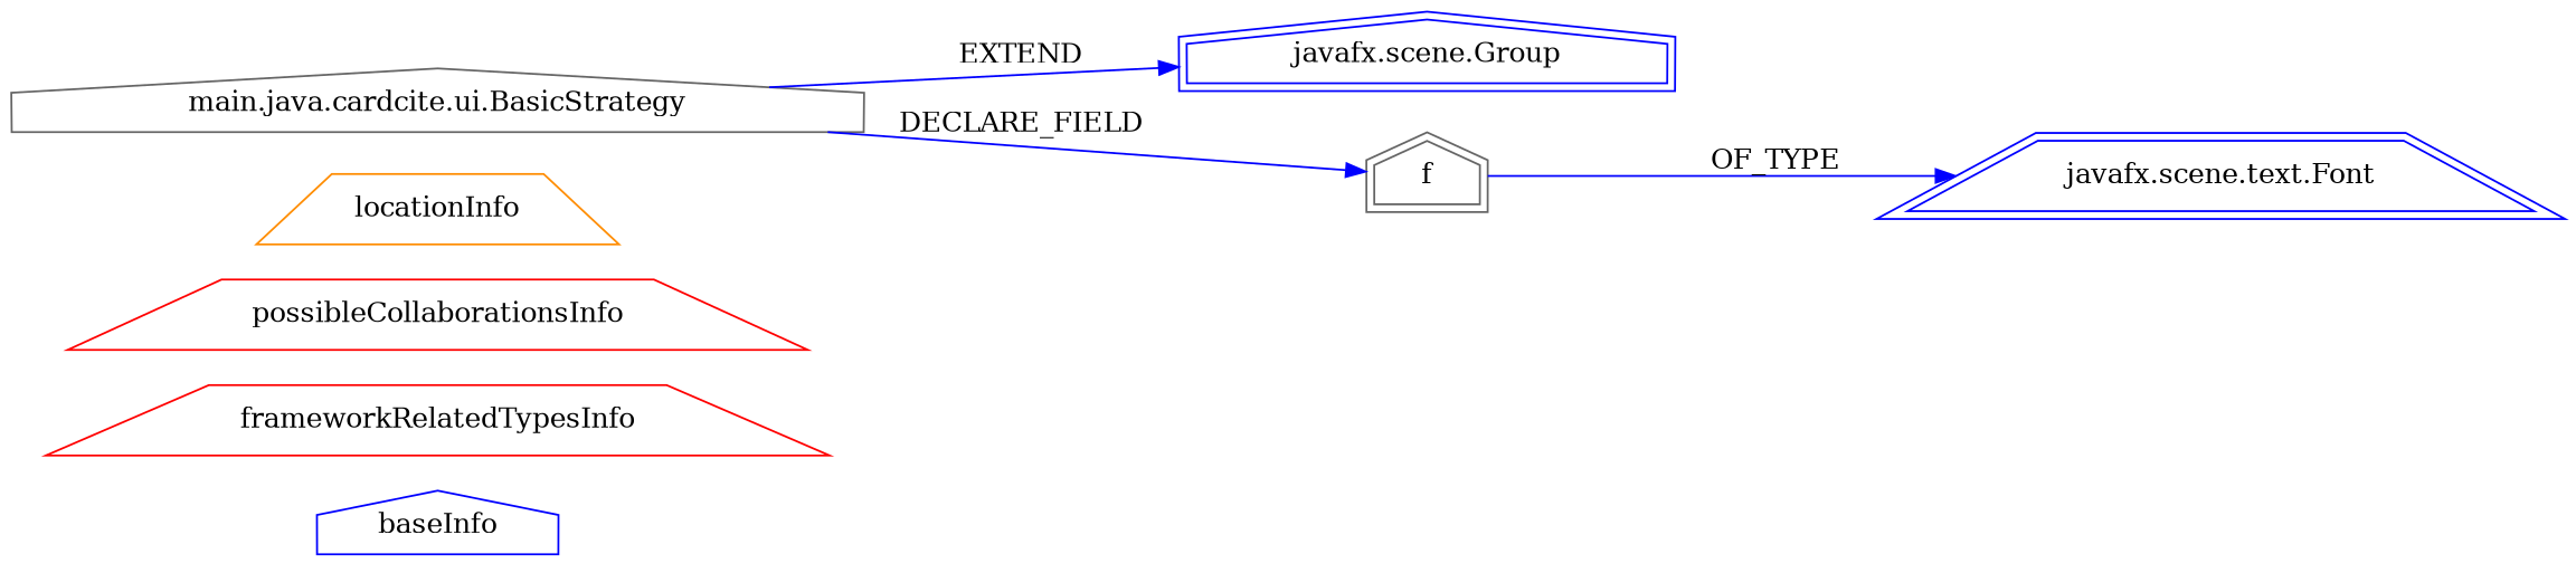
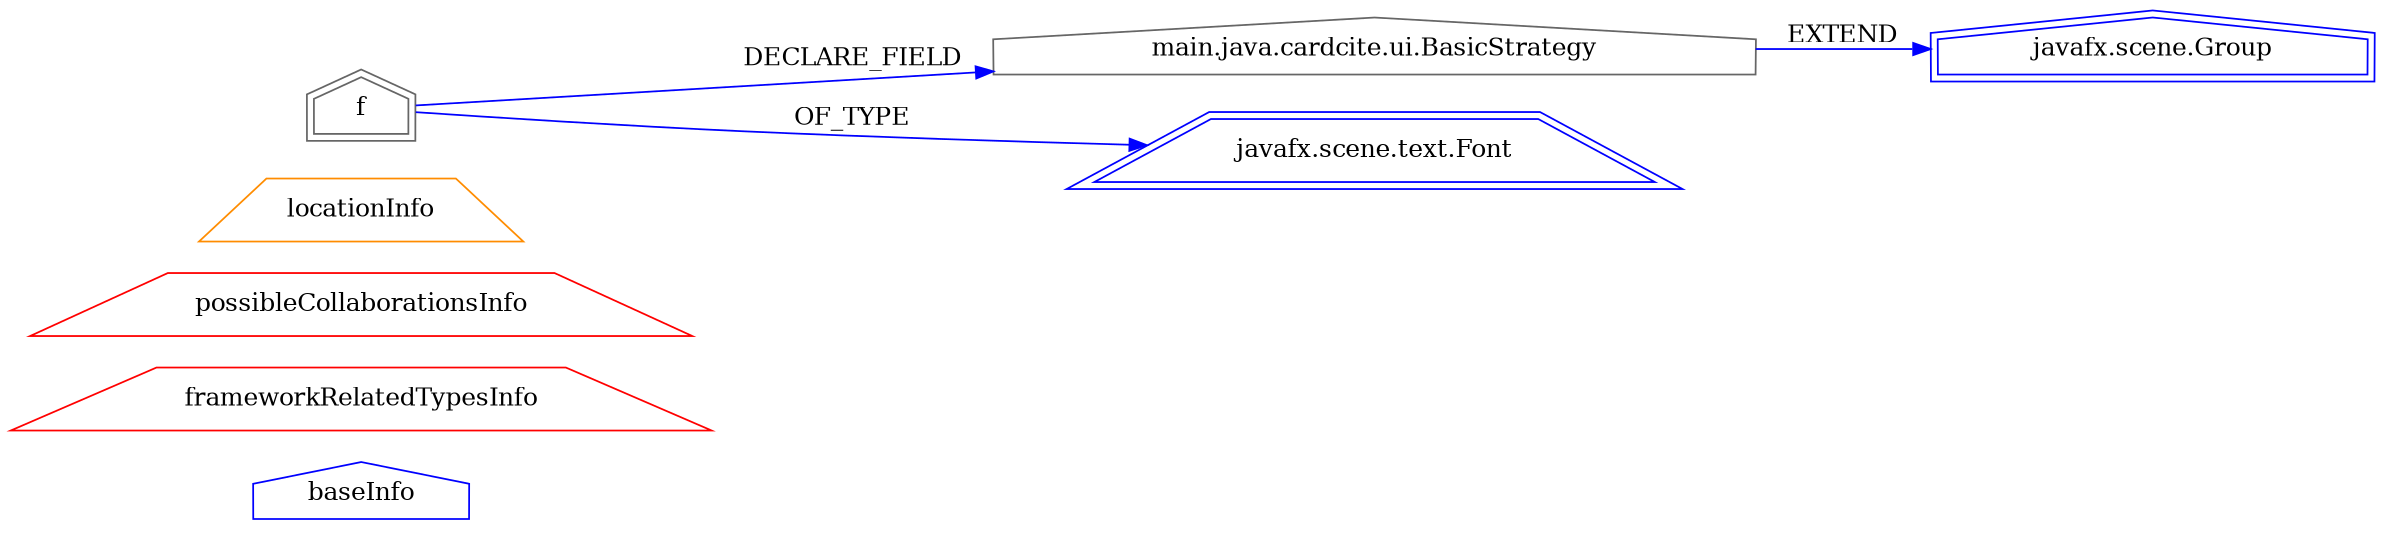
  digraph {
    rankdir=LR
    node [color=blue shape=house]
    edge [color=blue]
    baseInfo [category=extension_graph graphId=3360 isAnonymous=false possibleRelation=false]
    frameworkRelatedTypesInfo [0="javafx.scene.Group" color=red shape=trapezium]
    possibleCollaborationsInfo [color=red shape=trapezium]
    locationInfo [color=darkorange contextSignature=BasicStrategy filePath="/johnwatson11218-cardcitefx/cardcitefx-master/Cardcite/src/main/java/cardcite/ui/BasicStrategy.java" graphId=3360 projectName="johnwatson11218-cardcitefx" shape=trapezium]
    n5 [color=gray40 isFrameworkType=false label="main.java.cardcite.ui.BasicStrategy" vertexType=ROOT_CLIENT_CLASS_DECLARATION]
    n6 [isFrameworkType=true label="javafx.scene.Group" peripheries=2 vertexType=FRAMEWORK_CLASS_TYPE]
    n7 [color=gray40 isFrameworkType=true label=f peripheries=2 vertexType=FIELD_DECLARATION]
    n8 [isFrameworkType=true label="javafx.scene.text.Font" peripheries=2 shape=trapezium vertexType=FRAMEWORK_CLASS_TYPE]
    n5 -> n6 [label=EXTEND]
-   n5 -> n7 [label=DECLARE_FIELD]
+   n7 -> n5 [label=DECLARE_FIELD]
    n7 -> n8 [label=OF_TYPE]
  }
